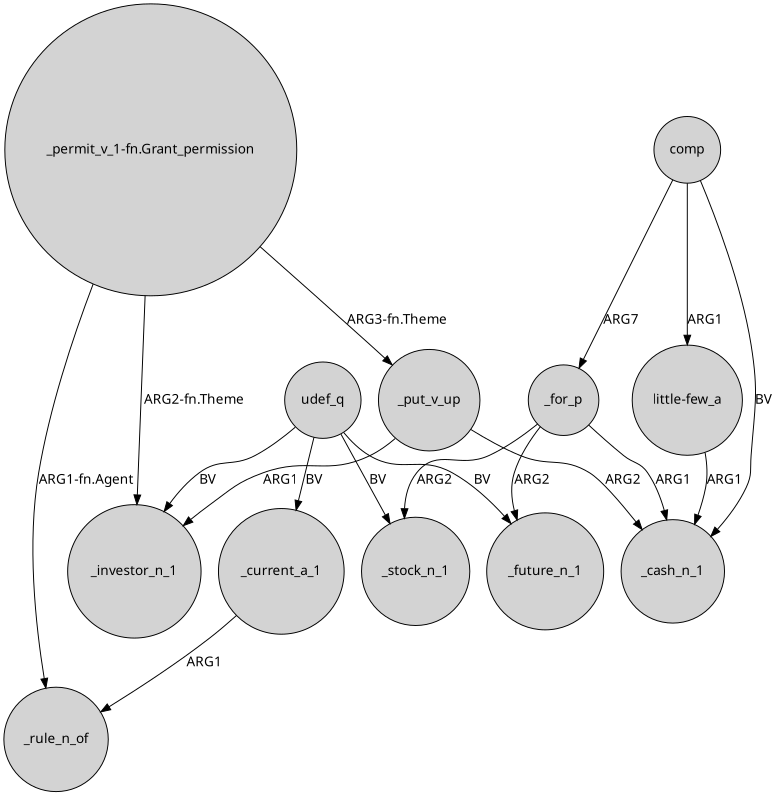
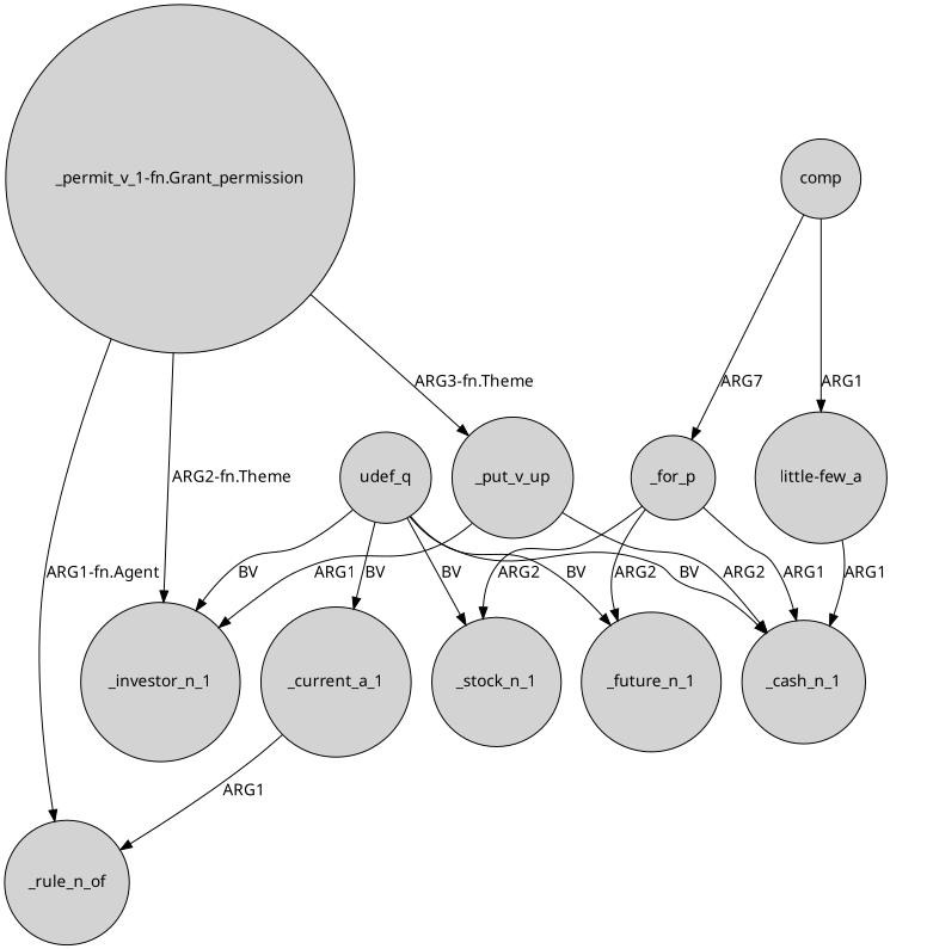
  digraph {
    fontname="Noto Sans"
    node [fontname="Noto Sans" shape=circle style=filled]
    edge [fontname="Noto Sans"]
    _put_v_up
    _cash_n_1
    _investor_n_1
    udef_q
    _stock_n_1
    _future_n_1
    _current_a_1
    "little-few_a"
    "_permit_v_1-fn.Grant_permission"
    _rule_n_of
    _for_p
    comp
    _put_v_up -> _cash_n_1 [label=ARG2]
    _put_v_up -> _investor_n_1 [label=ARG1]
-   comp -> _cash_n_1 [label=BV]
+   udef_q -> _cash_n_1 [label=BV]
    udef_q -> _investor_n_1 [label=BV]
    udef_q -> _stock_n_1 [label=BV]
    udef_q -> _future_n_1 [label=BV]
    udef_q -> _current_a_1 [label=BV]
    _current_a_1 -> _rule_n_of [label=ARG1]
    "little-few_a" -> _cash_n_1 [label=ARG1]
    "_permit_v_1-fn.Grant_permission" -> _put_v_up [label="ARG3-fn.Theme"]
    "_permit_v_1-fn.Grant_permission" -> _investor_n_1 [label="ARG2-fn.Theme"]
    "_permit_v_1-fn.Grant_permission" -> _rule_n_of [label="ARG1-fn.Agent"]
    _for_p -> _cash_n_1 [label=ARG1]
    _for_p -> _stock_n_1 [label=ARG2]
    _for_p -> _future_n_1 [label=ARG2]
    comp -> "little-few_a" [label=ARG1]
    comp -> _for_p [label=ARG7]
  }
